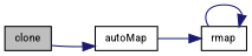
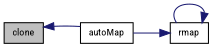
  digraph {
    fontname="Roboto Condensed"
    rankdir=LR
    node [color=black fontname="Roboto Condensed" fontsize=10 shape=record]
    edge [color=midnightblue fontname="Roboto Condensed" fontsize=10 labelfontname=FreeSans labelfontsize=10 style=solid]
    n1 [fillcolor=grey75 fontcolor=black height=0.2 label=clone style=filled width=0.4]
    n2 [height=0.2 label=autoMap width=0.4]
    n3 [height=0.2 label=rmap width=0.4]
-   n1 -> n2
+   n2 -> n1
    n2 -> n3
    n3 -> n3
  }
